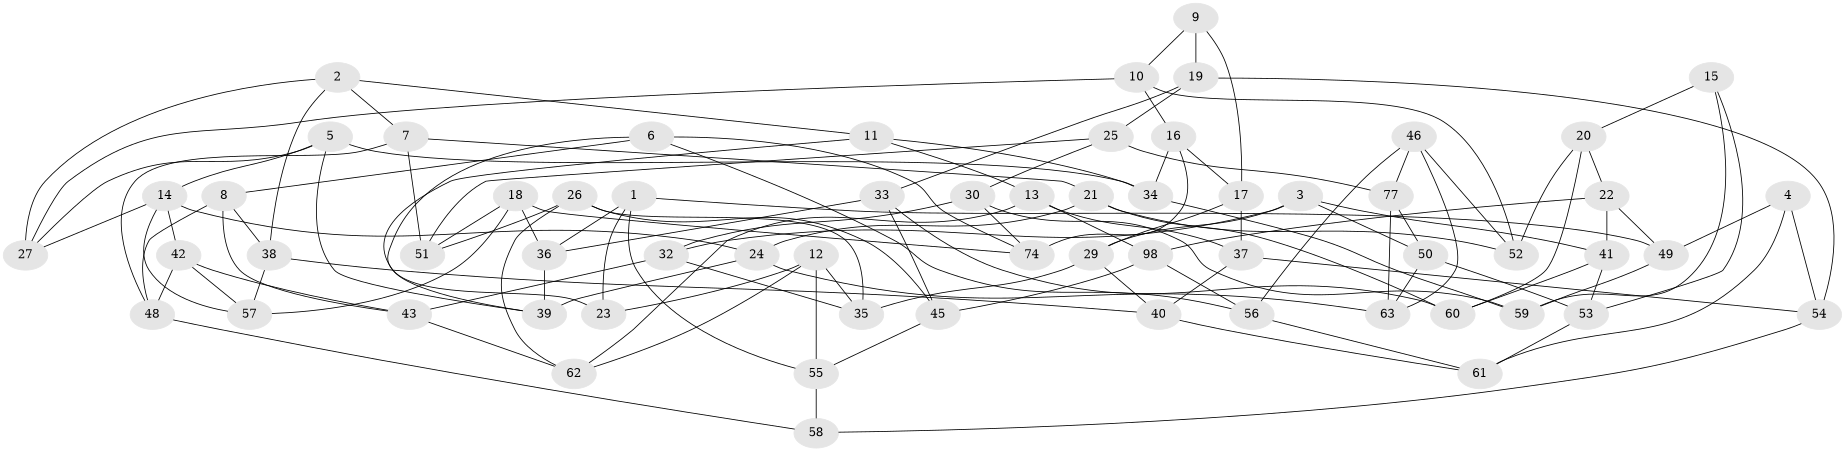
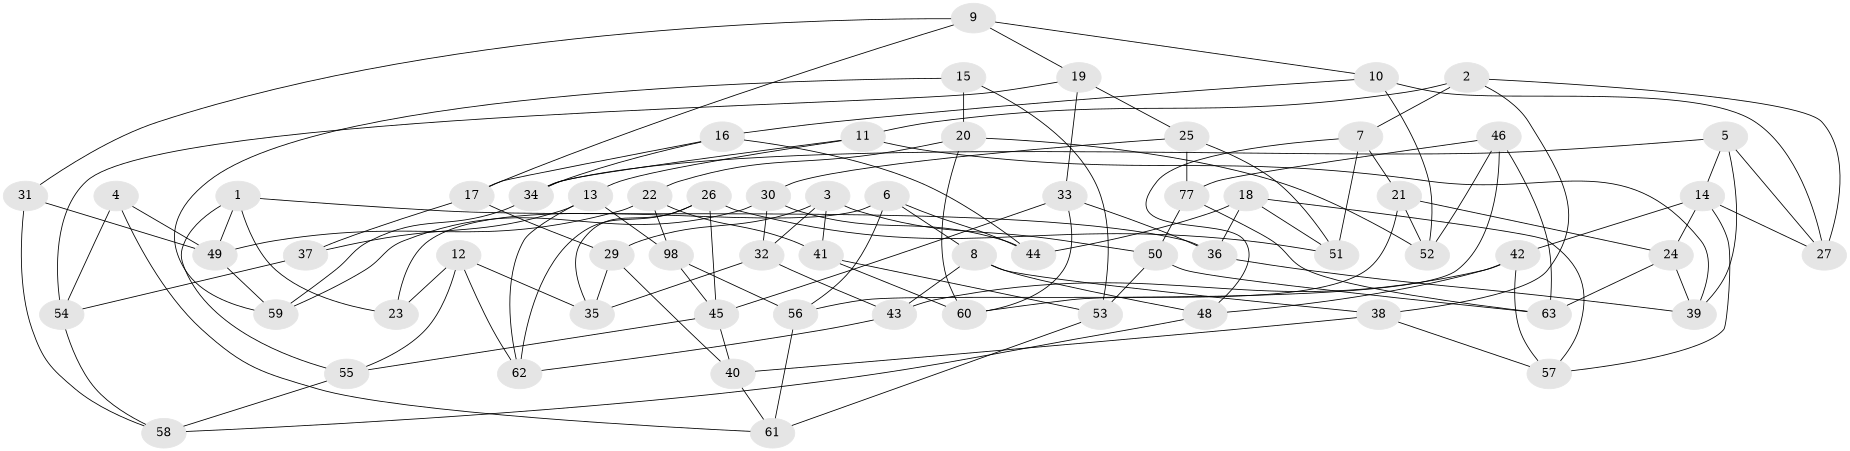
  graph {
    node [color=gray90 style=filled]
    1
    23
    36
    49
    55
    39
    59
    58
    2
    7
    11
    27
    38
    21
    48
    51
    34
    13
    57
    40
    3
    29
    32
    41
    50
    35
    43
    53
    60
    63
    4
    54
    61
    15
    20
    5
    14
    24
    42
    6
    8
-   44 [label=74]
+   44
    56
    52
    62
    9
    10
    17
    19
+   31
    16
    37
    25
    33
    n55 [label=98]
    12
    45
    22
    18
    30
    n61 [label=77]
    26
    46
    1 -- 23
    1 -- 36
    1 -- 49
    1 -- 55
    36 -- 39
    49 -- 59
    55 -- 58
    2 -- 7
    2 -- 11
    2 -- 27
    2 -- 38
    7 -- 21
    7 -- 48
    7 -- 51
    11 -- 39
    11 -- 34
    11 -- 13
    38 -- 57
    38 -- 40
    21 -- 60
    21 -- 24
    21 -- 52
    48 -- 58
    34 -- 59
    13 -- 62
    13 -- 37
    13 -- n55
    40 -- 61
    3 -- 29
    3 -- 32
    3 -- 41
    3 -- 50
    29 -- 40
    29 -- 35
    32 -- 35
    32 -- 43
    41 -- 53
    41 -- 60
    50 -- 53
    50 -- 63
    43 -- 62
    53 -- 61
    4 -- 49
    4 -- 54
    4 -- 61
    54 -- 58
    15 -- 59
    15 -- 53
    15 -- 20
    20 -- 60
    20 -- 52
    20 -- 22
    5 -- 39
    5 -- 27
    5 -- 34
    5 -- 14
    14 -- 27
    14 -- 57
    14 -- 24
    14 -- 42
    24 -- 39
    24 -- 63
    42 -- 48
    42 -- 57
    42 -- 43
    6 -- 23
    6 -- 8
    6 -- 44
    6 -- 56
    8 -- 38
    8 -- 48
    8 -- 43
    56 -- 61
    9 -- 10
    9 -- 17
    9 -- 19
+   9 -- 31
    10 -- 27
    10 -- 52
    10 -- 16
    17 -- 29
    17 -- 37
    19 -- 54
    19 -- 25
    19 -- 33
+   31 -- 49
+   31 -- 58
    16 -- 34
    16 -- 44
    16 -- 17
-   37 -- 40
+   45 -- 40
    37 -- 54
    25 -- 51
    25 -- 30
    25 -- n61
    33 -- 36
    33 -- 60
    33 -- 45
    n55 -- 56
    n55 -- 45
    12 -- 23
    12 -- 55
    12 -- 35
    12 -- 62
    45 -- 55
    22 -- 49
    22 -- 41
    22 -- n55
    18 -- 36
    18 -- 51
    18 -- 57
    18 -- 44
    30 -- 59
    30 -- 32
    30 -- 44
    n61 -- 50
    n61 -- 63
    26 -- 51
    26 -- 35
    26 -- 62
    26 -- 45
    46 -- 63
    46 -- 56
    46 -- 52
    46 -- n61
  }
